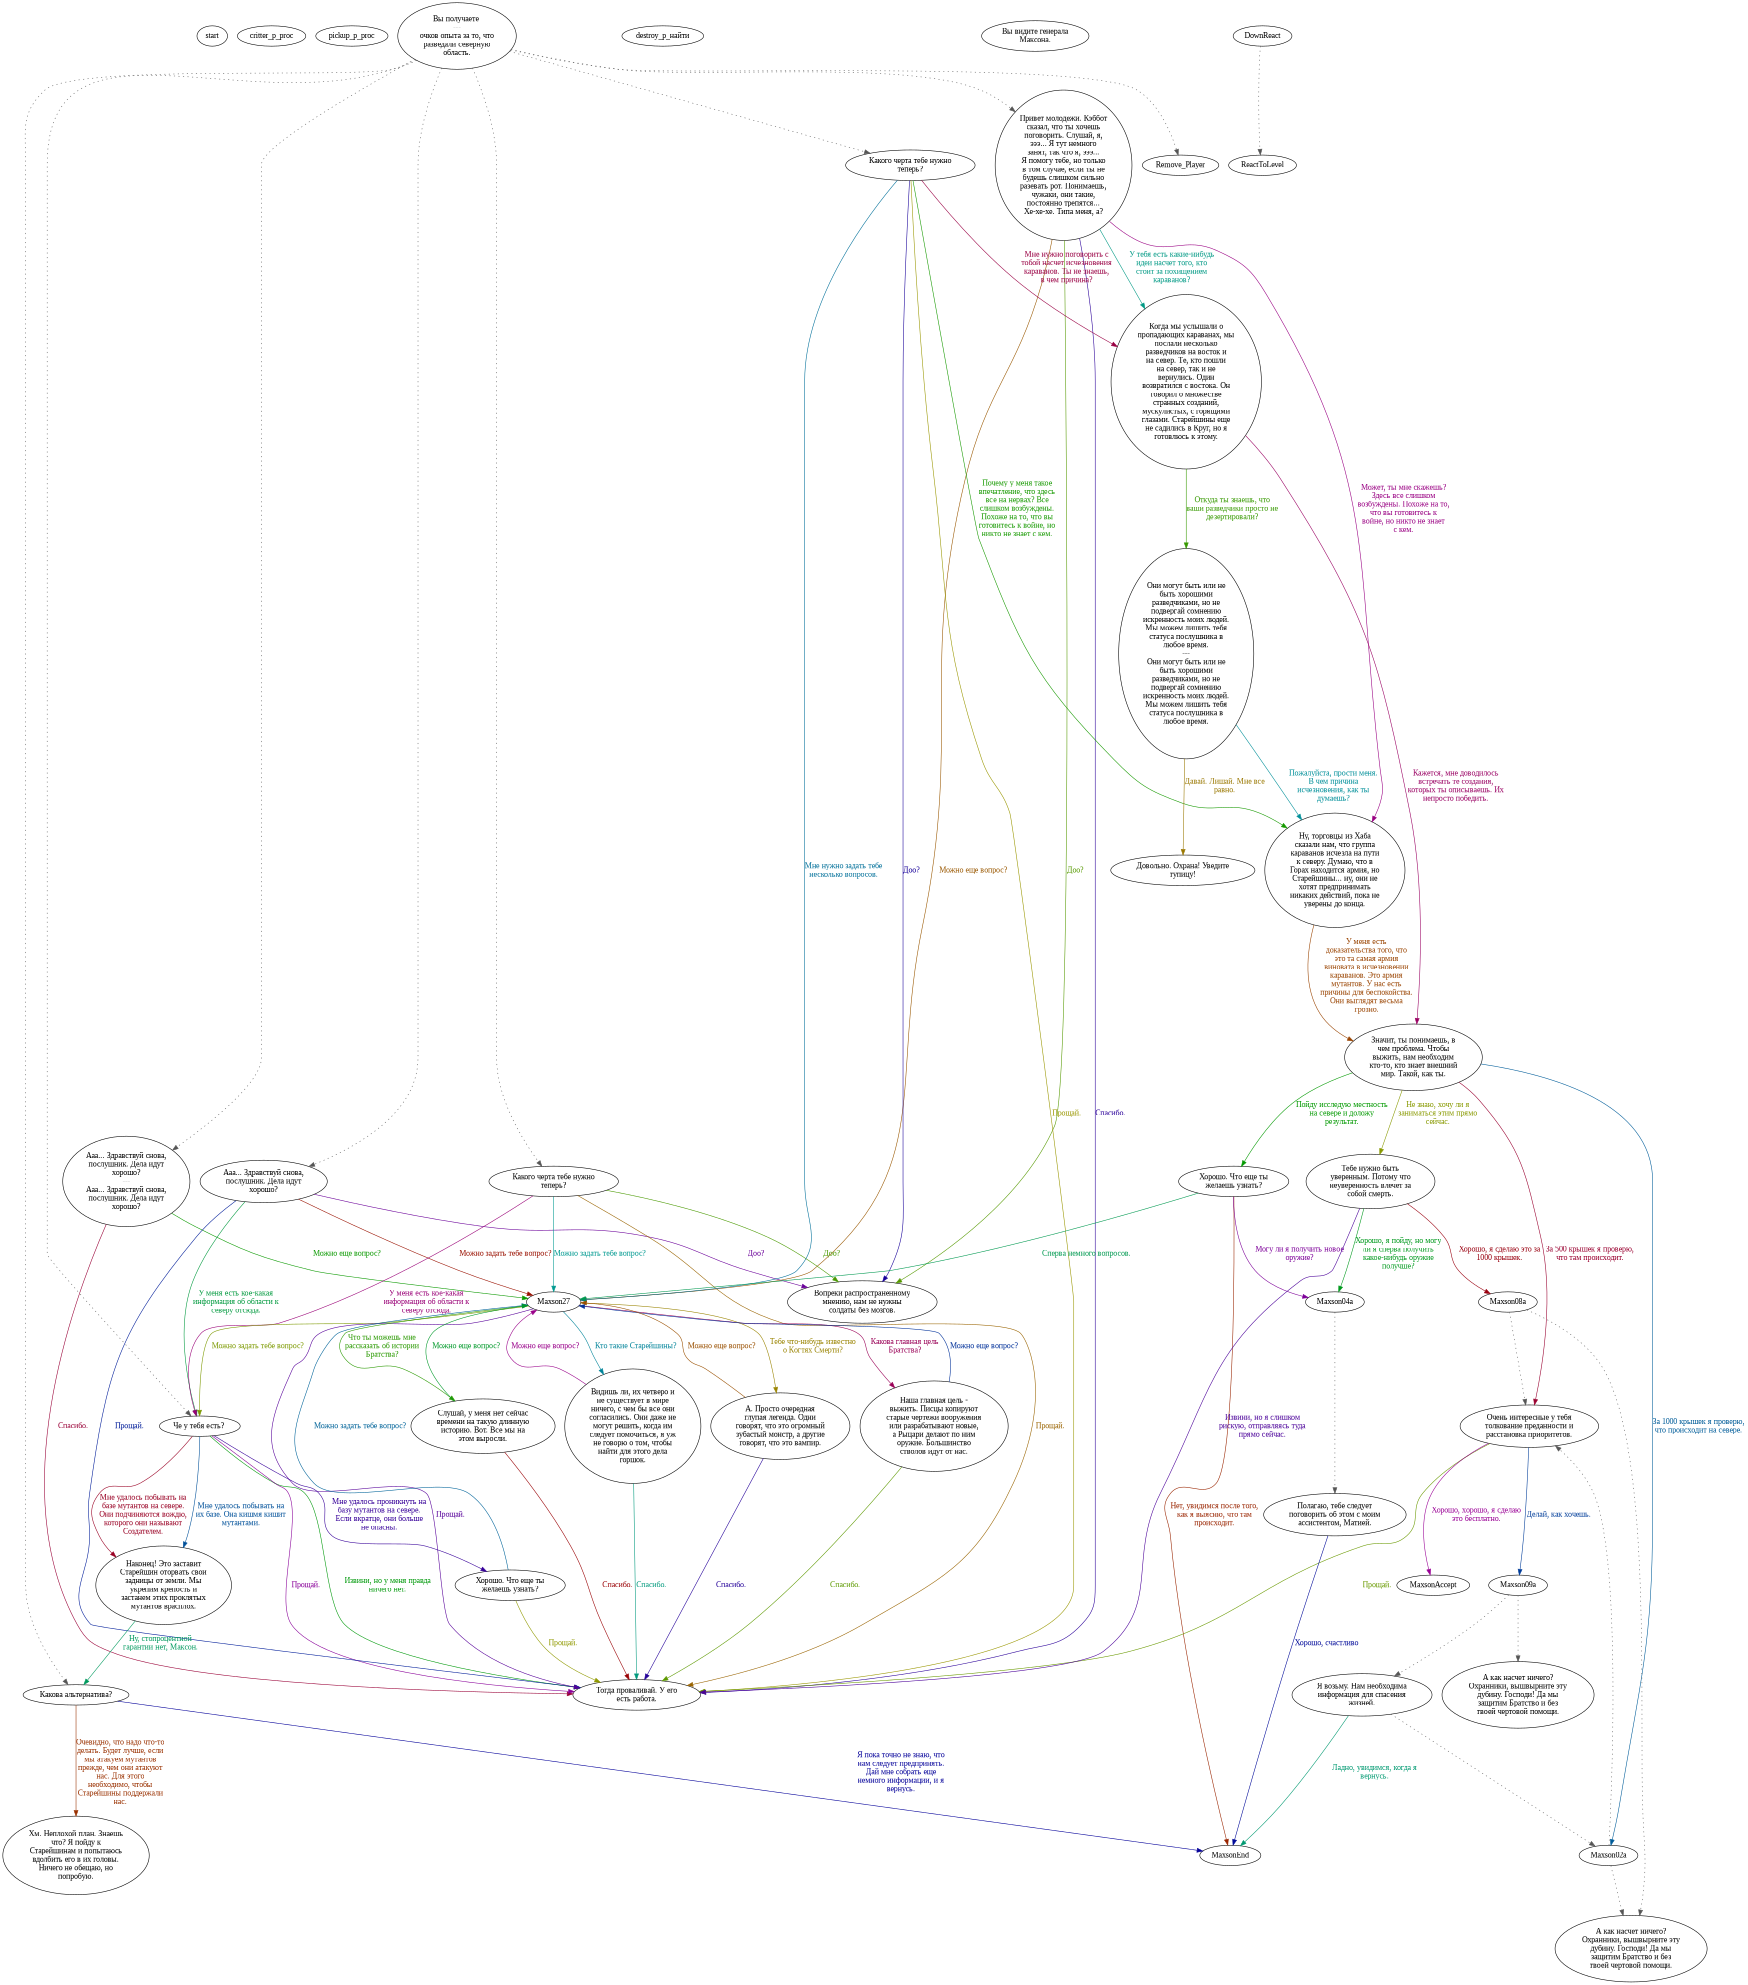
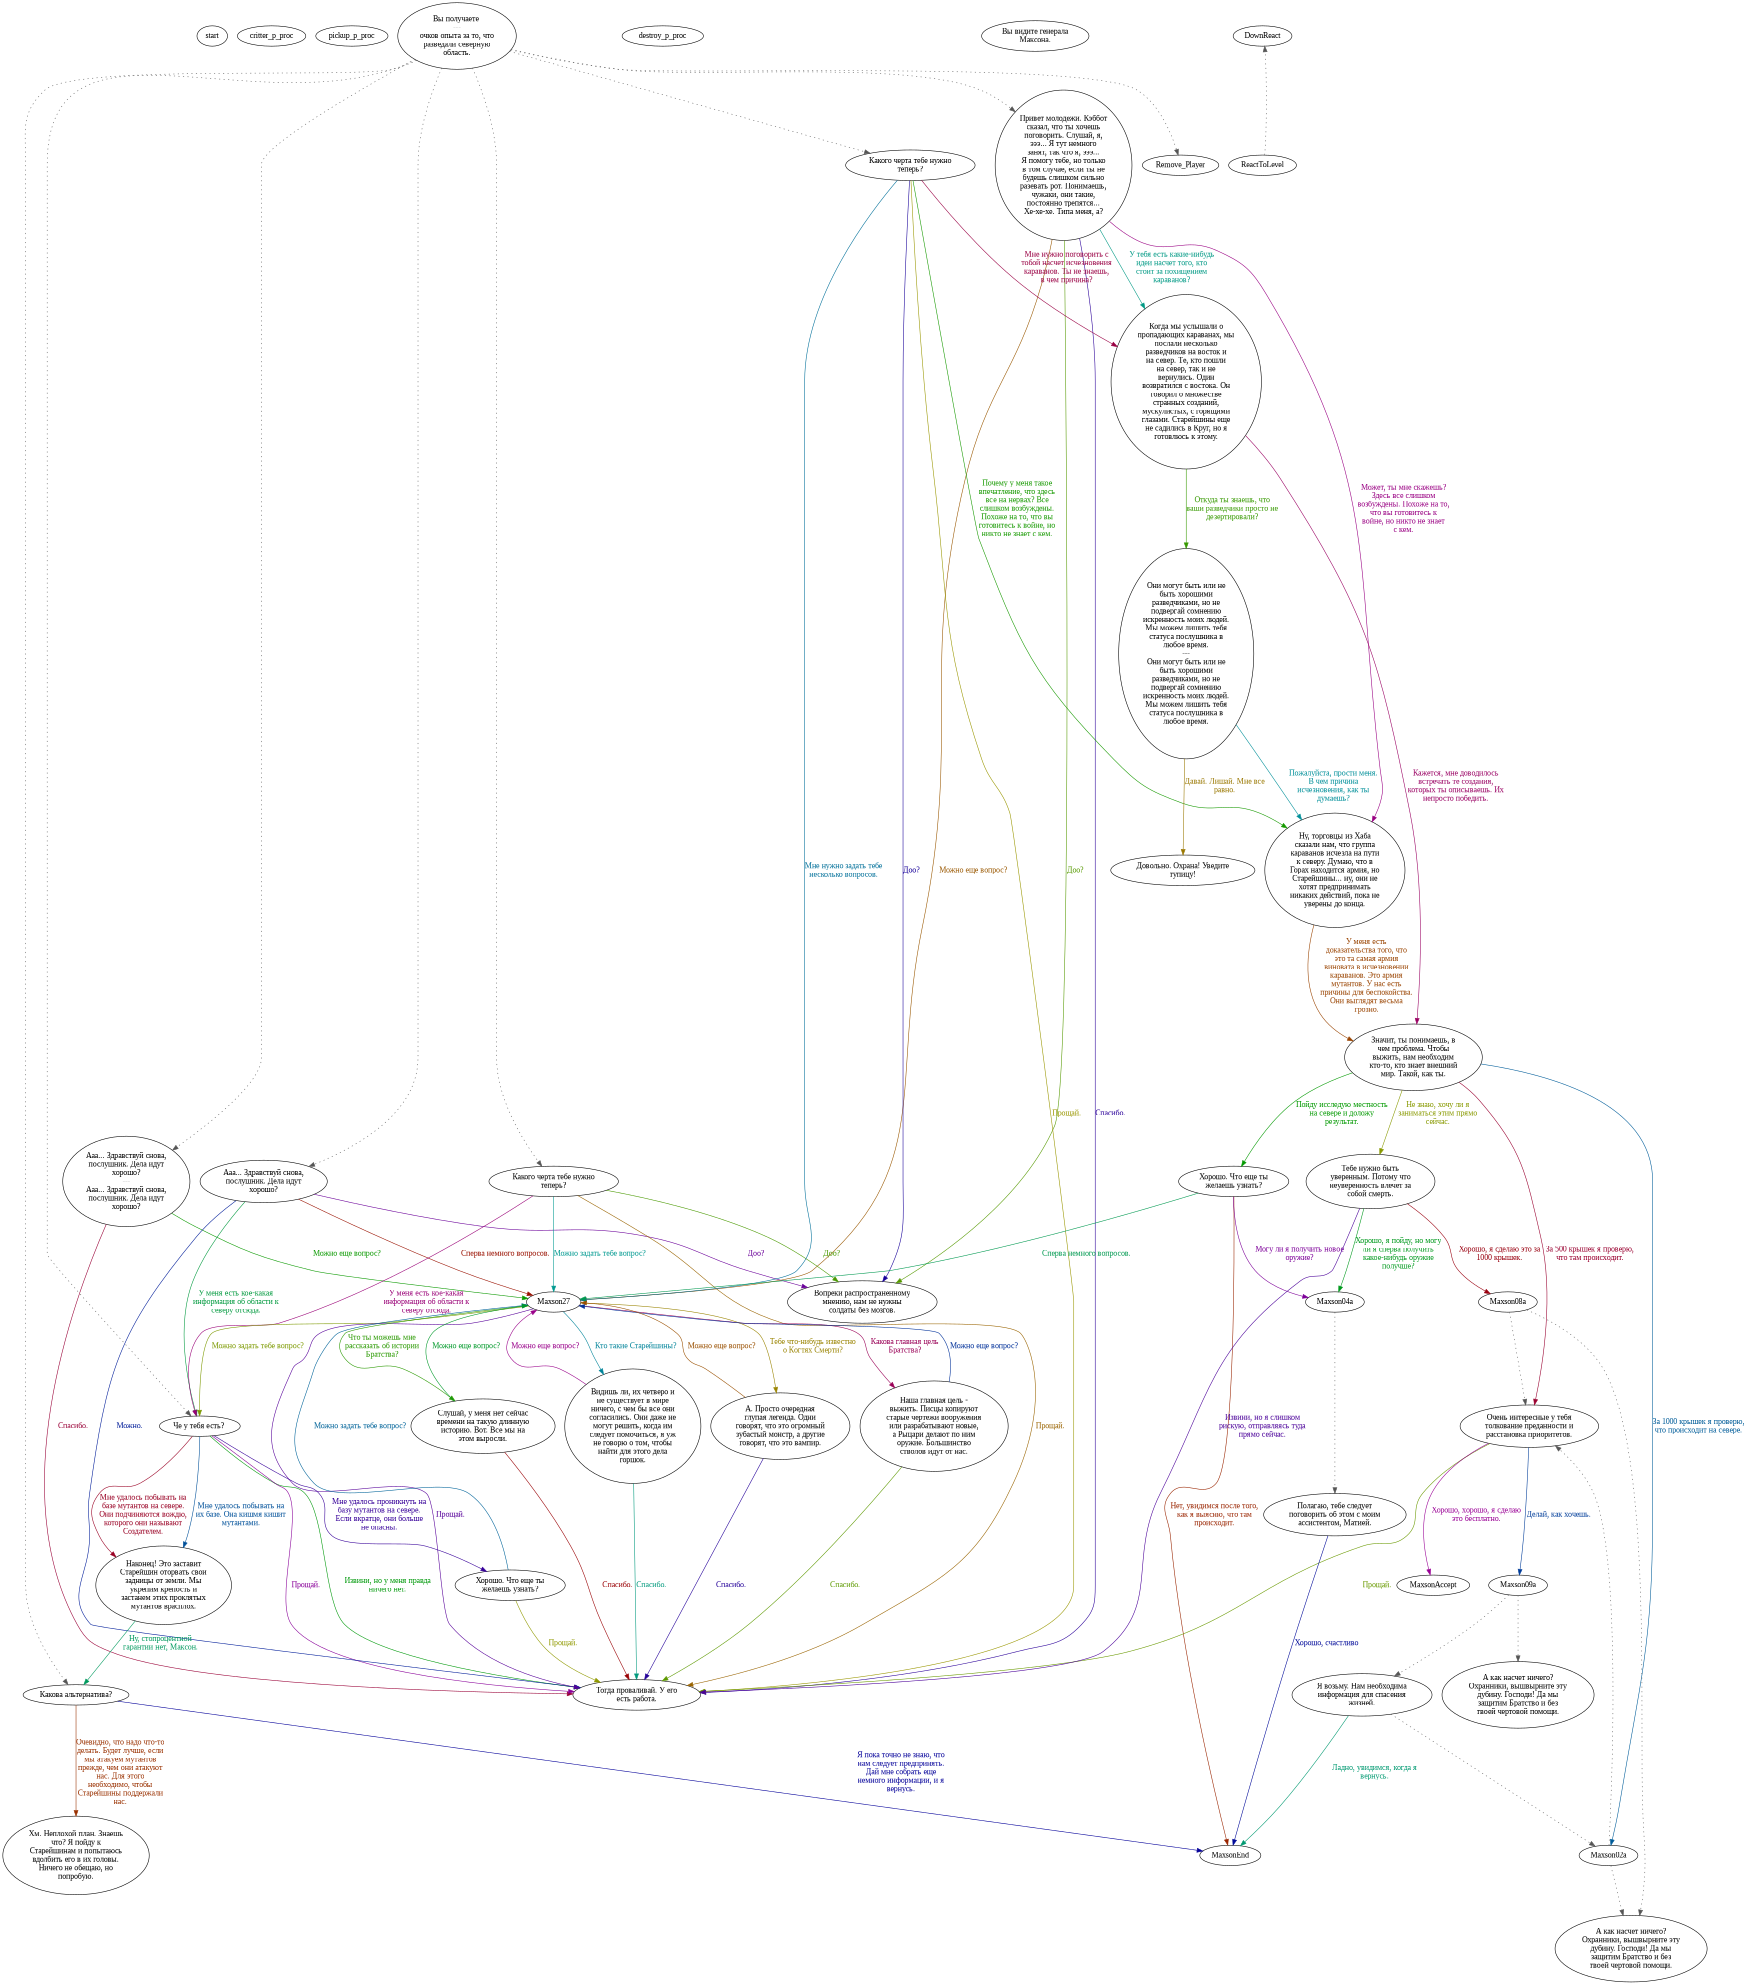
  digraph {
    fontname="Liberation Serif"
    node [color="#000000" fillcolor="#FFFFFF" fontname="Liberation Serif" style=filled]
    edge [color="#555555" fontname="Liberation Serif"]
    start
    critter_p_proc
    pickup_p_proc
    n4 [label="Вы получаете \n---\nочков опыта за то, что\nразведали северную\nобласть."]
    n5 [label="Ааа... Здравствуй снова,\nпослушник. Дела идут\nхорошо?\n---\nАаа... Здравствуй снова,\nпослушник. Дела идут\nхорошо?"]
    n6 [label="Какова альтернатива?"]
    n7 [label="Че у тебя есть? "]
    n8 [label="Ааа... Здравствуй снова,\nпослушник. Дела идут\nхорошо?"]
    n9 [label="Привет молодежи. Кэббот\nсказал, что ты хочешь\nпоговорить. Слушай, я,\nэээ... Я тут немного\nзанят, так что я, эээ...\nЯ помогу тебе, но только\nв том случае, если ты не\nбудешь слишком сильно\nразевать рот. Понимаешь,\nчужаки, они такие,\nпостоянно трепятся...\nХе-хе-хе. Типа меня, а?"]
    n10 [label="Какого черта тебе нужно\nтеперь?"]
    n11 [label="Какого черта тебе нужно\nтеперь?"]
    Remove_Player
    Maxson27
    n14 [label="Тогда проваливай. У его\nесть работа."]
    MaxsonEnd
    n16 [label="Хм. Неплохой план. Знаешь\nчто? Я пойду к\nСтарейшинам и попытаюсь\nвдолбить его в их головы.\nНичего не обещаю, но\nпопробую."]
    n17 [label="Хорошо. Что еще ты\nжелаешь узнать?"]
    n18 [label="Наконец! Это заставит\nСтарейшин оторвать свои\nзадницы от земли. Мы\nукрепим крепость и\nзастанем этих проклятых\nмутантов врасплох."]
    n19 [label="Вопреки распространенному\nмнению, нам не нужны\nсолдаты без мозгов."]
    n20 [label="Ну, торговцы из Хаба\nсказали нам, что группа\nкараванов исчезла на пути\nк северу. Думаю, что в\nГорах находится армия, но\nСтарейшины... ну, они не\nхотят предпринимать\nникаких действий, пока не\nуверены до конца."]
    n21 [label="Когда мы услышали о\nпропадающих караванах, мы\nпослали несколько\nразведчиков на восток и\nна север. Те, кто пошли\nна север, так и не\nвернулись. Один\nвозвратился с востока. Он\nговорил о множестве\nстранных созданий,\nмускулистых, с горящими\nглазами. Старейшины еще\nне садились в Круг, но я\nготовлюсь к этому."]
    n22 [label="Слушай, у меня нет сейчас\nвремени на такую длинную\nисторию. Вот. Все мы на\nэтом выросли."]
    n23 [label="Наша главная цель -\nвыжить. Писцы копируют\nстарые чертежи вооружения\nили разрабатывают новые,\nа Рыцари делают по ним\nоружие. Большинство\nстволов идут от нас."]
    n24 [label="Видишь ли, их четверо и\nне существует в мире\nничего, с чем бы все они\nсогласились. Они даже не\nмогут решить, когда им\nследует помочиться, я уж\nне говорю о том, чтобы\nнайти для этого дела\nгоршок."]
    n25 [label="А. Просто очередная\nглупая легенда. Одни\nговорят, что это огромный\nзубастый монстр, а другие\nговорят, что это вампир."]
    n26 [label="Значит, ты понимаешь, в\nчем проблема. Чтобы\nвыжить, нам необходим\nкто-то, кто знает внешний\nмир. Такой, как ты."]
    n27 [label="Они могут быть или не\nбыть хорошими\nразведчиками, но не\nподвергай сомнению\nискренность моих людей.\nМы можем лишить тебя\nстатуса послушника в\nлюбое время.\n---\nОни могут быть или не\nбыть хорошими\nразведчиками, но не\nподвергай сомнению\nискренность моих людей.\nМы можем лишить тебя\nстатуса послушника в\nлюбое время."]
-   destroy_p_proc [label="destroy_p_найти"]
+   destroy_p_proc
    n29 [label="Вы видите генерала\nМаксона."]
    n30 [label="Хорошо. Что еще ты\nжелаешь узнать?"]
    n31 [label="Очень интересные у тебя\nтолкование преданности и\nрасстановка приоритетов."]
    Maxson02a
    n33 [label="Тебе нужно быть\nуверенным. Потому что\nнеуверенность влечет за\nсобой смерть."]
    n34 [label="Довольно. Охрана! Уведите\nтупицу!"]
    Maxson04a
    Maxson09a
    MaxsonAccept
    n38 [label="А как насчет ничего?\nОхранники, вышвырните эту\nдубину. Господи! Да мы\nзащитим Братство и без\nтвоей чертовой помощи."]
    Maxson08a
    n40 [label="Полагаю, тебе следует\nпоговорить об этом с моим\nассистентом, Матией."]
    n41 [label="Я возьму. Нам необходима\nинформация для спасения\nжизней."]
    n42 [label="А как насчет ничего?\nОхранники, вышвырните эту\nдубину. Господи! Да мы\nзащитим Братство и без\nтвоей чертовой помощи."]
    DownReact
    ReactToLevel
    n4 -> n5 [style=dotted]
    n4 -> n6 [style=dotted]
    n4 -> n7 [style=dotted]
    n4 -> n8 [style=dotted]
    n4 -> n9 [style=dotted]
    n4 -> n10 [style=dotted]
    n4 -> n11 [style=dotted]
    n4 -> Remove_Player [style=dotted]
    n5 -> Maxson27 [color="#0A9900" fontcolor="#0A9900" label="Можно еще вопрос?"]
    n5 -> n14 [color="#990036" fontcolor="#990036" label="Спасибо."]
    n6 -> MaxsonEnd [color="#030099" fontcolor="#030099" label="Я пока точно не знаю, что\nнам следует предпринять.\nДай мне собрать еще\nнемного информации, и я\nвернусь."]
    n6 -> n16 [color="#993000" fontcolor="#993000" label="Очевидно, что надо что-то\nделать. Будет лучше, если\nмы атакуем мутантов\nпрежде, чем они атакуют\nнас. Для этого\nнеобходимо, чтобы\nСтарейшины поддержали\nнас."]
    n7 -> n14 [color="#00990A" fontcolor="#00990A" label="Извини, но у меня правда\nничего нет."]
    n7 -> n14 [color="#890099" fontcolor="#890099" label="Прощай."]
    n7 -> n17 [color="#360099" fontcolor="#360099" label="Мне удалось проникнуть на\nбазу мутантов на севере.\nЕсли вкратце, они больше\nне опасны."]
    n7 -> n18 [color="#990023" fontcolor="#990023" label="Мне удалось побывать на\nбазе мутантов на севере.\nОни подчиняются вождю,\nкоторого они называют\nСоздателем."]
    n7 -> n18 [color="#005099" fontcolor="#005099" label="Мне удалось побывать на\nих базе. Она кишмя кишит\nмутантами."]
    n8 -> n7 [color="#00993D" fontcolor="#00993D" label="У меня есть кое-какая\nинформация об области к\nсеверу отсюда."]
-   n8 -> Maxson27 [color="#991000" fontcolor="#991000" label="Можно задать тебе вопрос?"]
-   n8 -> n14 [color="#001C99" fontcolor="#001C99" label="Прощай."]
+   n8 -> Maxson27 [color="#991000" fontcolor="#991000" label="Сперва немного вопросов."]
+   n8 -> n14 [color="#001C99" fontcolor="#001C99" label="Можно."]
    n8 -> n19 [color="#6A0099" fontcolor="#6A0099" label="Доо?"]
    n9 -> Maxson27 [color="#995700" fontcolor="#995700" label="Можно еще вопрос?"]
    n9 -> n14 [color="#2A0099" fontcolor="#2A0099" label="Спасибо."]
    n9 -> n19 [color="#559900" fontcolor="#559900" label="Доо?"]
    n9 -> n20 [color="#990082" fontcolor="#990082" label="Может, ты мне скажешь?\nЗдесь все слишком\nвозбуждены. Похоже на то,\nчто вы готовитесь к\nвойне, но никто не знает\nс кем."]
    n9 -> n21 [color="#009984" fontcolor="#009984" label="У тебя есть какие-нибудь\nидеи насчет того, кто\nстоит за похищением\nкараванов?"]
    n10 -> n7 [color="#990076" fontcolor="#990076" label="У меня есть кое-какая\nинформация об области к\nсеверу отсюда."]
    n10 -> Maxson27 [color="#009990" fontcolor="#009990" label="Можно задать тебе вопрос?"]
    n10 -> n14 [color="#996300" fontcolor="#996300" label="Прощай."]
    n10 -> n19 [color="#499900" fontcolor="#499900" label="Доо?"]
    n11 -> Maxson27 [color="#006F99" fontcolor="#006F99" label="Мне нужно задать тебе\nнесколько вопросов."]
    n11 -> n14 [color="#999600" fontcolor="#999600" label="Прощай."]
    n11 -> n19 [color="#170099" fontcolor="#170099" label="Доо?"]
    n11 -> n20 [color="#169900" fontcolor="#169900" label="Почему у меня такое\nвпечатление, что здесь\nвсе на нервах? Все\nслишком возбуждены.\nПохоже на то, что вы\nготовитесь к войне, но\nникто не знает с кем."]
    n11 -> n21 [color="#990043" fontcolor="#990043" label="Мне нужно поговорить с\nтобой насчет исчезновения\nкараванов. Ты не знаешь,\nв чем причина?"]
    Maxson27 -> n7 [color="#7C9900" fontcolor="#7C9900" label="Можно задать тебе вопрос?"]
    Maxson27 -> n14 [color="#560099" fontcolor="#560099" label="Прощай."]
    Maxson27 -> n22 [color="#299900" fontcolor="#299900" label="Что ты можешь мне\nрассказать об истории\nБратства?"]
    Maxson27 -> n23 [color="#990056" fontcolor="#990056" label="Какова главная цель\nБратства?"]
    Maxson27 -> n24 [color="#008399" fontcolor="#008399" label="Кто такие Старейшины?"]
    Maxson27 -> n25 [color="#998300" fontcolor="#998300" label="Тебе что-нибудь известно\nо Когтях Смерти?"]
    n17 -> Maxson27 [color="#006399" fontcolor="#006399" label="Можно задать тебе вопрос?"]
    n17 -> n14 [color="#909900" fontcolor="#909900" label="Прощай."]
    n18 -> n6 [color="#00995D" fontcolor="#00995D" label="Ну, стопроцентной\nгарантии нет, Максон."]
    n20 -> n26 [color="#994300" fontcolor="#994300" label="У меня есть\nдоказательства того, что\nэто та самая армия\nвиновата в исчезновении\nкараванов. Это армия\nмутантов. У нас есть\nпричины для беспокойства.\nОни выглядят весьма\nгрозно."]
    n21 -> n26 [color="#990062" fontcolor="#990062" label="Кажется, мне доводилось\nвстречать те создания,\nкоторых ты описываешь. Их\nнепросто победить."]
    n21 -> n27 [color="#369900" fontcolor="#369900" label="Откуда ты знаешь, что\nваши разведчики просто не\nдезертировали?"]
    n22 -> Maxson27 [color="#009929" fontcolor="#009929" label="Можно еще вопрос?"]
    n22 -> n14 [color="#990003" fontcolor="#990003" label="Спасибо."]
    n23 -> Maxson27 [color="#003099" fontcolor="#003099" label="Можно еще вопрос?"]
    n23 -> n14 [color="#5D9900" fontcolor="#5D9900" label="Спасибо."]
    n24 -> Maxson27 [color="#990089" fontcolor="#990089" label="Можно еще вопрос?"]
    n24 -> n14 [color="#00997C" fontcolor="#00997C" label="Спасибо."]
    n25 -> Maxson27 [color="#994F00" fontcolor="#994F00" label="Можно еще вопрос?"]
    n25 -> n14 [color="#230099" fontcolor="#230099" label="Спасибо."]
    n26 -> n30 [color="#029900" fontcolor="#029900" label="Пойду исследую местность\nна севере и доложу\nрезультат."]
    n26 -> n31 [color="#99002F" fontcolor="#99002F" label="За 500 крышек я проверю,\nчто там происходит."]
    n26 -> Maxson02a [color="#005C99" fontcolor="#005C99" label="За 1000 крышек я проверю,\nчто происходит на севере."]
    n26 -> n33 [color="#889900" fontcolor="#889900" label="Не знаю, хочу ли я\nзаниматься этим прямо\nсейчас."]
    n27 -> n20 [color="#008F99" fontcolor="#008F99" label="Пожалуйста, прости меня.\nВ чем причина\nисчезновения, как ты\nдумаешь?"]
    n27 -> n34 [color="#997700" fontcolor="#997700" label="Давай. Лишай. Мне все\nравно."]
    n30 -> Maxson27 [color="#009950" fontcolor="#009950" label="Сперва немного вопросов."]
    n30 -> MaxsonEnd [color="#992400" fontcolor="#992400" label="Нет, увидимся после того,\nкак я выясню, что там\nпроисходит."]
    n30 -> Maxson04a [color="#7D0099" fontcolor="#7D0099" label="Могу ли я получить новое\nоружие?"]
    n31 -> n14 [color="#699900" fontcolor="#699900" label="Прощай."]
    n31 -> Maxson09a [color="#003C99" fontcolor="#003C99" label="Делай, как хочешь."]
    n31 -> MaxsonAccept [color="#990095" fontcolor="#990095" label="Хорошо, хорошо, я сделаю\nэто бесплатно."]
    Maxson02a -> n31 [style=dotted]
    Maxson02a -> n38 [style=dotted]
    n33 -> n14 [color="#4A0099" fontcolor="#4A0099" label="Извини, но я слишком\nрискую, отправляясь туда\nпрямо сейчас."]
    n33 -> Maxson04a [color="#00991D" fontcolor="#00991D" label="Хорошо, я пойду, но могу\nли я сперва получить\nкакое-нибудь оружие\nполучше?"]
    n33 -> Maxson08a [color="#99000F" fontcolor="#99000F" label="Хорошо, я сделаю это за\n1000 крышек."]
    Maxson04a -> n40 [style=dotted]
    Maxson09a -> n41 [style=dotted]
    Maxson09a -> n42 [style=dotted]
    Maxson08a -> n31 [style=dotted]
    Maxson08a -> n38 [style=dotted]
    n40 -> MaxsonEnd [color="#000999" fontcolor="#000999" label="Хорошо, счастливо"]
    n41 -> MaxsonEnd [color="#009970" fontcolor="#009970" label="Ладно, увидимся, когда я\nвернусь."]
    n41 -> Maxson02a [style=dotted]
-   DownReact -> ReactToLevel [style=dotted]
+   ReactToLevel -> DownReact [style=dotted]
  }
